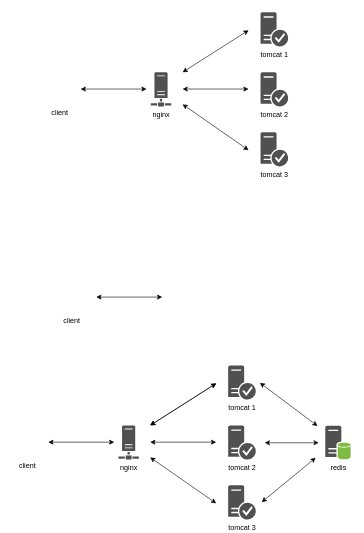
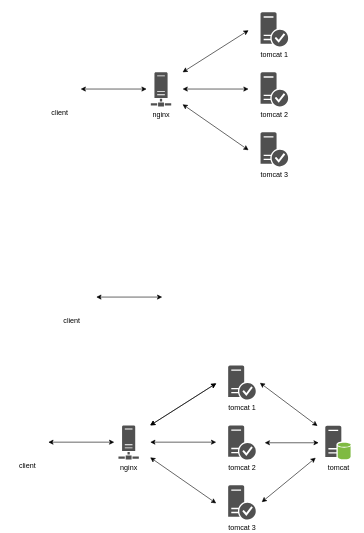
  <mxCell id="0" />
  <mxCell id="1" parent="0" />
  <mxCell id="2" value="nginx" style="sketch=0;pointerEvents=1;shadow=0;dashed=0;html=1;strokeColor=none;fillColor=#505050;labelPosition=center;verticalLabelPosition=bottom;verticalAlign=top;outlineConnect=0;align=center;shape=mxgraph.office.servers.network;" vertex="1" parent="1"><mxGeometry x="251" y="120" width="34" height="57" as="geometry" /></mxCell>
  <mxCell id="3" value="tomcat 1" style="sketch=0;pointerEvents=1;shadow=0;dashed=0;html=1;strokeColor=none;fillColor=#505050;labelPosition=center;verticalLabelPosition=bottom;verticalAlign=top;outlineConnect=0;align=center;shape=mxgraph.office.security.trusted_application_server;" vertex="1" parent="1"><mxGeometry x="434" y="20" width="46" height="57" as="geometry" /></mxCell>
  <mxCell id="4" value="client" style="shape=image;html=1;verticalAlign=top;verticalLabelPosition=bottom;labelBackgroundColor=#ffffff;imageAspect=0;aspect=fixed;image=https://cdn4.iconfinder.com/data/icons/essential-app-1/16/computer-destop-it-website-128.png" vertex="1" parent="1"><mxGeometry x="74" y="123.5" width="50" height="50" as="geometry" /></mxCell>
  <mxCell id="5" value="tomcat 2" style="sketch=0;pointerEvents=1;shadow=0;dashed=0;html=1;strokeColor=none;fillColor=#505050;labelPosition=center;verticalLabelPosition=bottom;verticalAlign=top;outlineConnect=0;align=center;shape=mxgraph.office.security.trusted_application_server;" vertex="1" parent="1"><mxGeometry x="434" y="120" width="46" height="57" as="geometry" /></mxCell>
  <mxCell id="6" value="tomcat 3" style="sketch=0;pointerEvents=1;shadow=0;dashed=0;html=1;strokeColor=none;fillColor=#505050;labelPosition=center;verticalLabelPosition=bottom;verticalAlign=top;outlineConnect=0;align=center;shape=mxgraph.office.security.trusted_application_server;" vertex="1" parent="1"><mxGeometry x="434" y="220" width="46" height="57" as="geometry" /></mxCell>
  <mxCell id="7" value="" style="endArrow=classic;startArrow=classic;html=1;rounded=0;" edge="1" parent="1"><mxGeometry width="50" height="50" relative="1" as="geometry"><mxPoint x="134" y="148" as="sourcePoint" /><mxPoint x="244" y="148" as="targetPoint" /></mxGeometry></mxCell>
  <mxCell id="8" value="" style="endArrow=classic;startArrow=classic;html=1;rounded=0;" edge="1" parent="1"><mxGeometry width="50" height="50" relative="1" as="geometry"><mxPoint x="304" y="148" as="sourcePoint" /><mxPoint x="414" y="148" as="targetPoint" /></mxGeometry></mxCell>
  <mxCell id="9" value="" style="endArrow=classic;startArrow=classic;html=1;rounded=0;" edge="1" parent="1"><mxGeometry width="50" height="50" relative="1" as="geometry"><mxPoint x="304" y="173.5" as="sourcePoint" /><mxPoint x="414" y="250" as="targetPoint" /></mxGeometry></mxCell>
  <mxCell id="10" value="" style="endArrow=classic;startArrow=classic;html=1;rounded=0;" edge="1" parent="1"><mxGeometry width="50" height="50" relative="1" as="geometry"><mxPoint x="304" y="120" as="sourcePoint" /><mxPoint x="414" y="50" as="targetPoint" /></mxGeometry></mxCell>
  <mxCell id="11" value="client" style="shape=image;html=1;verticalAlign=top;verticalLabelPosition=bottom;labelBackgroundColor=#ffffff;imageAspect=0;aspect=fixed;image=https://cdn4.iconfinder.com/data/icons/essential-app-1/16/computer-destop-it-website-128.png" vertex="1" parent="1"><mxGeometry x="94" y="470.5" width="50" height="50" as="geometry" /></mxCell>
  <mxCell id="12" value="" style="endArrow=classic;startArrow=classic;html=1;rounded=0;" edge="1" parent="1"><mxGeometry width="50" height="50" relative="1" as="geometry"><mxPoint x="160" y="495" as="sourcePoint" /><mxPoint x="270" y="495" as="targetPoint" /></mxGeometry></mxCell>
  <mxCell id="13" value="nginx" style="sketch=0;pointerEvents=1;shadow=0;dashed=0;html=1;strokeColor=none;fillColor=#505050;labelPosition=center;verticalLabelPosition=bottom;verticalAlign=top;outlineConnect=0;align=center;shape=mxgraph.office.servers.network;" vertex="1" parent="1"><mxGeometry x="197" y="709" width="34" height="57" as="geometry" /></mxCell>
  <mxCell id="14" value="tomcat 1" style="sketch=0;pointerEvents=1;shadow=0;dashed=0;html=1;strokeColor=none;fillColor=#505050;labelPosition=center;verticalLabelPosition=bottom;verticalAlign=top;outlineConnect=0;align=center;shape=mxgraph.office.security.trusted_application_server;" vertex="1" parent="1"><mxGeometry x="380" y="609" width="46" height="57" as="geometry" /></mxCell>
  <mxCell id="15" value="client" style="shape=image;html=1;verticalAlign=top;verticalLabelPosition=bottom;labelBackgroundColor=#ffffff;imageAspect=0;aspect=fixed;image=https://cdn4.iconfinder.com/data/icons/essential-app-1/16/computer-destop-it-website-128.png" vertex="1" parent="1"><mxGeometry x="20" y="712.5" width="50" height="50" as="geometry" /></mxCell>
  <mxCell id="16" value="tomcat 2" style="sketch=0;pointerEvents=1;shadow=0;dashed=0;html=1;strokeColor=none;fillColor=#505050;labelPosition=center;verticalLabelPosition=bottom;verticalAlign=top;outlineConnect=0;align=center;shape=mxgraph.office.security.trusted_application_server;" vertex="1" parent="1"><mxGeometry x="380" y="709" width="46" height="57" as="geometry" /></mxCell>
  <mxCell id="17" value="tomcat 3" style="sketch=0;pointerEvents=1;shadow=0;dashed=0;html=1;strokeColor=none;fillColor=#505050;labelPosition=center;verticalLabelPosition=bottom;verticalAlign=top;outlineConnect=0;align=center;shape=mxgraph.office.security.trusted_application_server;" vertex="1" parent="1"><mxGeometry x="380" y="809" width="46" height="57" as="geometry" /></mxCell>
  <mxCell id="18" value="" style="endArrow=classic;startArrow=classic;html=1;rounded=0;" edge="1" parent="1"><mxGeometry width="50" height="50" relative="1" as="geometry"><mxPoint x="80" y="737" as="sourcePoint" /><mxPoint x="190" y="737" as="targetPoint" /></mxGeometry></mxCell>
  <mxCell id="19" value="" style="endArrow=classic;startArrow=classic;html=1;rounded=0;" edge="1" parent="1"><mxGeometry width="50" height="50" relative="1" as="geometry"><mxPoint x="250" y="737" as="sourcePoint" /><mxPoint x="360" y="737" as="targetPoint" /></mxGeometry></mxCell>
  <mxCell id="20" value="" style="endArrow=classic;startArrow=classic;html=1;rounded=0;" edge="1" parent="1"><mxGeometry width="50" height="50" relative="1" as="geometry"><mxPoint x="250" y="762.5" as="sourcePoint" /><mxPoint x="360" y="839" as="targetPoint" /></mxGeometry></mxCell>
  <mxCell id="21" value="" style="endArrow=classic;startArrow=classic;html=1;rounded=0;" edge="1" parent="1"><mxGeometry width="50" height="50" relative="1" as="geometry"><mxPoint x="250" y="709" as="sourcePoint" /><mxPoint x="360" y="639" as="targetPoint" /></mxGeometry></mxCell>
- <mxCell id="22" value="redis" style="sketch=0;pointerEvents=1;shadow=0;dashed=0;html=1;strokeColor=none;fillColor=#505050;labelPosition=center;verticalLabelPosition=bottom;verticalAlign=top;outlineConnect=0;align=center;shape=mxgraph.office.servers.database_server_green;" vertex="1" parent="1"><mxGeometry x="542" y="709.5" width="43" height="56" as="geometry" /></mxCell>
+ <mxCell id="22" value="tomcat" style="sketch=0;pointerEvents=1;shadow=0;dashed=0;html=1;strokeColor=none;fillColor=#505050;labelPosition=center;verticalLabelPosition=bottom;verticalAlign=top;outlineConnect=0;align=center;shape=mxgraph.office.servers.database_server_green;" vertex="1" parent="1"><mxGeometry x="542" y="709.5" width="43" height="56" as="geometry" /></mxCell>
  <mxCell id="23" value="" style="endArrow=classic;startArrow=classic;html=1;rounded=0;" edge="1" parent="1"><mxGeometry width="50" height="50" relative="1" as="geometry"><mxPoint x="250" y="709" as="sourcePoint" /><mxPoint x="360" y="639" as="targetPoint" /></mxGeometry></mxCell>
  <mxCell id="24" value="" style="endArrow=classic;startArrow=classic;html=1;rounded=0;" edge="1" parent="1"><mxGeometry width="50" height="50" relative="1" as="geometry"><mxPoint x="531" y="738" as="sourcePoint" /><mxPoint x="441" y="738" as="targetPoint" /></mxGeometry></mxCell>
  <mxCell id="25" value="" style="endArrow=classic;startArrow=classic;html=1;rounded=0;" edge="1" parent="1"><mxGeometry width="50" height="50" relative="1" as="geometry"><mxPoint x="529" y="710" as="sourcePoint" /><mxPoint x="433" y="638" as="targetPoint" /></mxGeometry></mxCell>
  <mxCell id="26" value="" style="endArrow=classic;startArrow=classic;html=1;rounded=0;" edge="1" parent="1"><mxGeometry width="50" height="50" relative="1" as="geometry"><mxPoint x="526" y="763" as="sourcePoint" /><mxPoint x="436" y="837" as="targetPoint" /></mxGeometry></mxCell>
